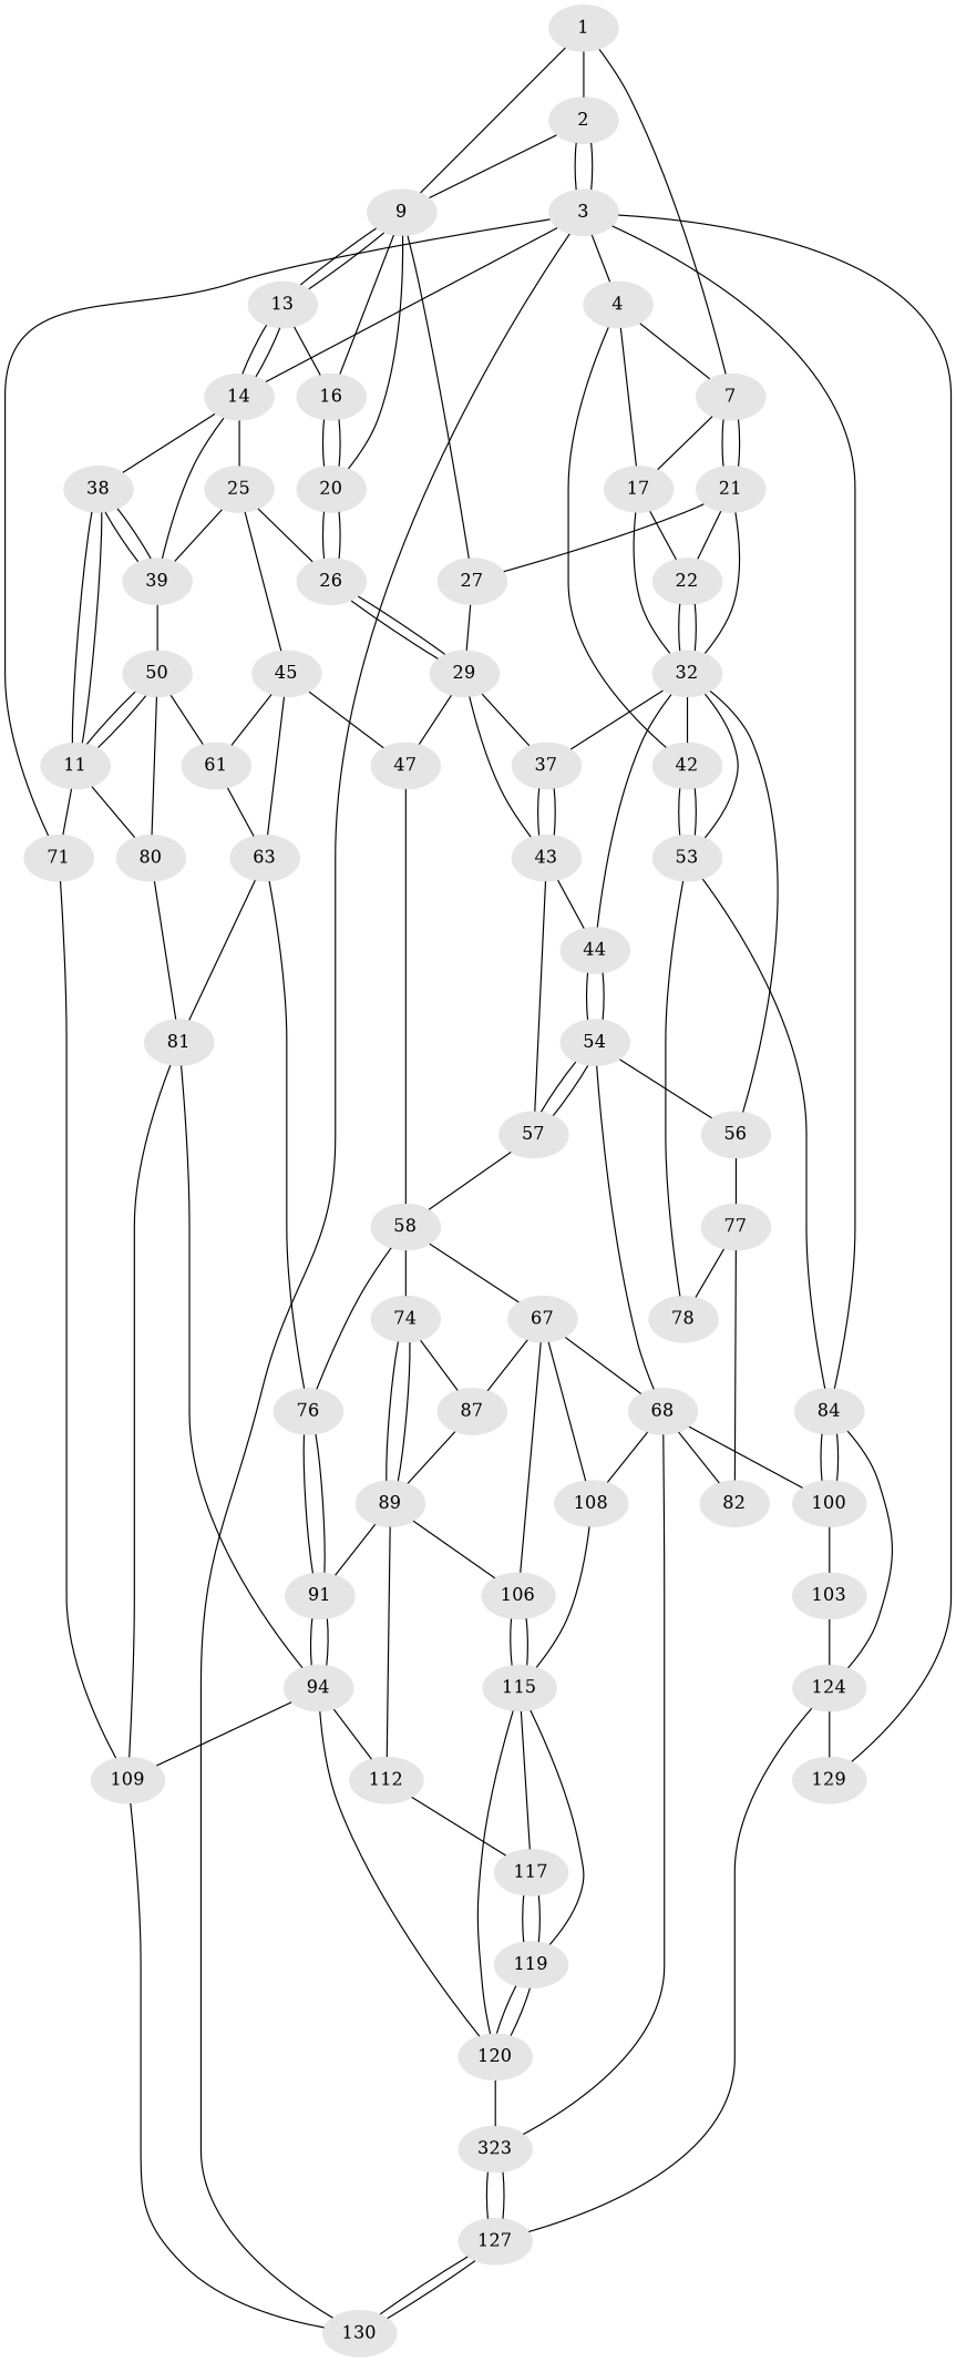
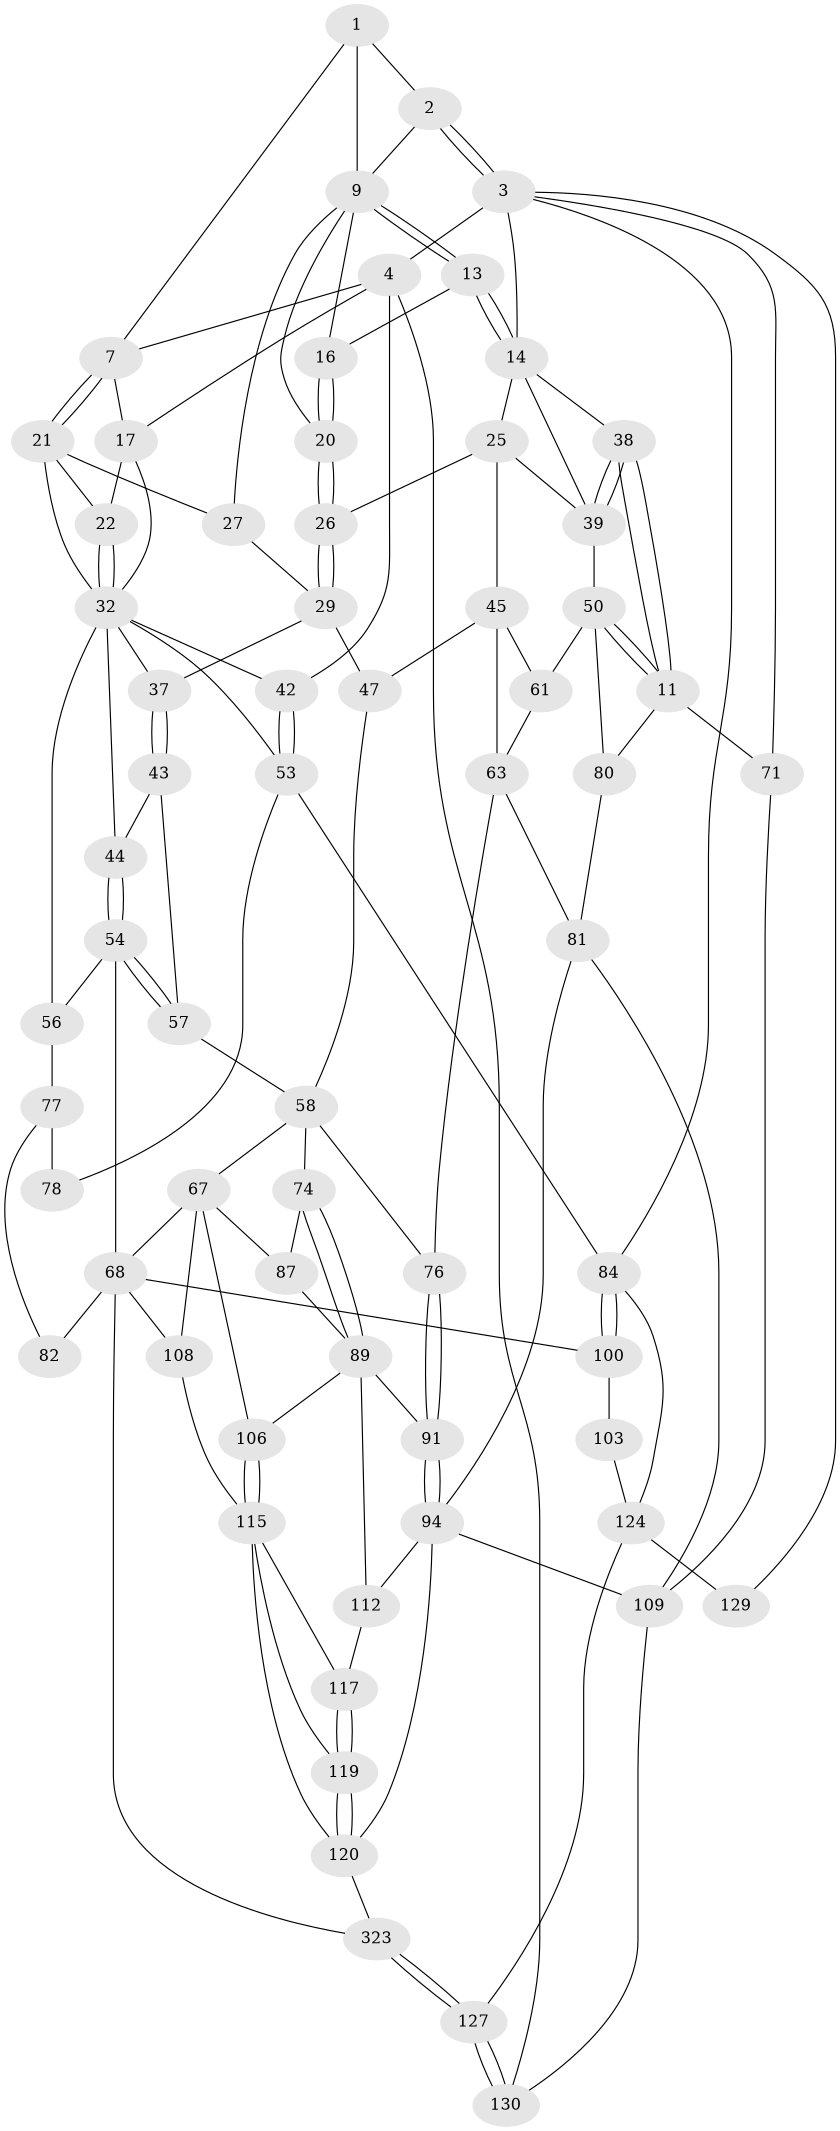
  graph {
    node [color=gray90 style=filled]
    1 [super="+6"]
    2
    7 [super="+8"]
    9 [super="+10"]
    3 [super="+70"]
    17 [super="+18"]
    21 [super="+28"]
    13
    16
    20
    27
    4 [super="+5+19"]
    14 [super="+15+24"]
    71
    84 [super="+85"]
    129
    130
    42
    25 [super="+41"]
    38
    39 [super="+40"]
    109 [super="+121"]
    100
    124 [super="+125+126"]
    22 [super="+23"]
    32 [super="+36+33"]
    53 [super="+79"]
    26
    29 [super="+48+30"]
    45 [super="+46+62"]
    n31 [label=11 super="+72"]
    50 [super="+60"]
    37
    44
    56
    47
    61
    63 [super="+64+65"]
    43 [super="+49"]
    57
    58 [super="+73+59"]
    54 [super="+55"]
    78
    77 [super="+83"]
    80
    68 [super="+69+95"]
    76
    81 [super="+93"]
    67 [super="+88"]
    74 [super="+75"]
    108 [super="+113"]
    82
    n53 [label=323]
    87 [super="+90"]
    106
    89 [super="+92"]
    91
    94 [super="+110"]
    115 [super="+118+116"]
    103 [super="+104"]
    127
    112
    120 [super="+122"]
    117
    119
    1 -- 2
    1 -- 7
    1 -- 9
    2 -- 9
    2 -- 3
    2 -- 3
    7 -- 17
    7 -- 21
    7 -- 21
    9 -- 13
    9 -- 13
    9 -- 16
    9 -- 20
    9 -- 27
    3 -- 4 [weight=2]
    3 -- 14
    3 -- 71
    3 -- 84
    3 -- 129
-   3 -- 130
+   4 -- 130
    17 -- 22 [weight=2]
    17 -- 32
    21 -- 27
    21 -- 22
    21 -- 32
    13 -- 16
    13 -- 14
    13 -- 14
    16 -- 20
    16 -- 20
    20 -- 26
    20 -- 26
    27 -- 29
    4 -- 7
    4 -- 17
    4 -- 42
    14 -- 25
    14 -- 38
    14 -- 39
    71 -- 109
    84 -- 100
    84 -- 100
    84 -- 124
    42 -- 53
    42 -- 53
    25 -- 39
    25 -- 26
    25 -- 45
    38 -- 39
    38 -- 39
    38 -- n31
    38 -- n31
    39 -- 50
    109 -- 130
    100 -- 103
    124 -- 129 [weight=2]
    124 -- 127
    22 -- 32
    22 -- 32
    32 -- 42
    32 -- 53
    32 -- 37
    32 -- 44
    32 -- 56
    53 -- 84
    53 -- 78
    26 -- 29
    26 -- 29
    29 -- 37
    29 -- 47
-   29 -- 43
    45 -- 47
    45 -- 61
    45 -- 63 [weight=2]
    n31 -- 71
    n31 -- 80
    50 -- n31
    50 -- n31
    50 -- 61
    50 -- 80
    37 -- 43
    37 -- 43
    44 -- 54
    44 -- 54
    56 -- 77
    47 -- 58
    61 -- 63
    63 -- 76
    63 -- 81
    43 -- 44
    43 -- 57
    57 -- 58
    58 -- 76
    58 -- 67
    58 -- 74 [weight=2]
    54 -- 56
    54 -- 57
    54 -- 57
    54 -- 68
    77 -- 78 [weight=2]
    77 -- 82
    80 -- 81
    68 -- 100
    68 -- 108
    68 -- 82 [weight=2]
    68 -- n53
    76 -- 91
    76 -- 91
    81 -- 109
    81 -- 94
    67 -- 68 [weight=2]
    67 -- 108 [weight=2]
    67 -- 87 [weight=2]
    67 -- 106
    74 -- 87
    74 -- 89
    74 -- 89
    108 -- 115
    n53 -- 127
    n53 -- 127
    87 -- 89
    106 -- 115
    106 -- 115
    89 -- 106
    89 -- 91
    89 -- 112
    91 -- 94
    91 -- 94
    94 -- 109
    94 -- 112
    94 -- 120
    115 -- 120
    115 -- 117
    115 -- 119
    103 -- 124 [weight=2]
    127 -- 130
    127 -- 130
    112 -- 117
    120 -- n53
    117 -- 119
    117 -- 119
    119 -- 120
    119 -- 120
  }
